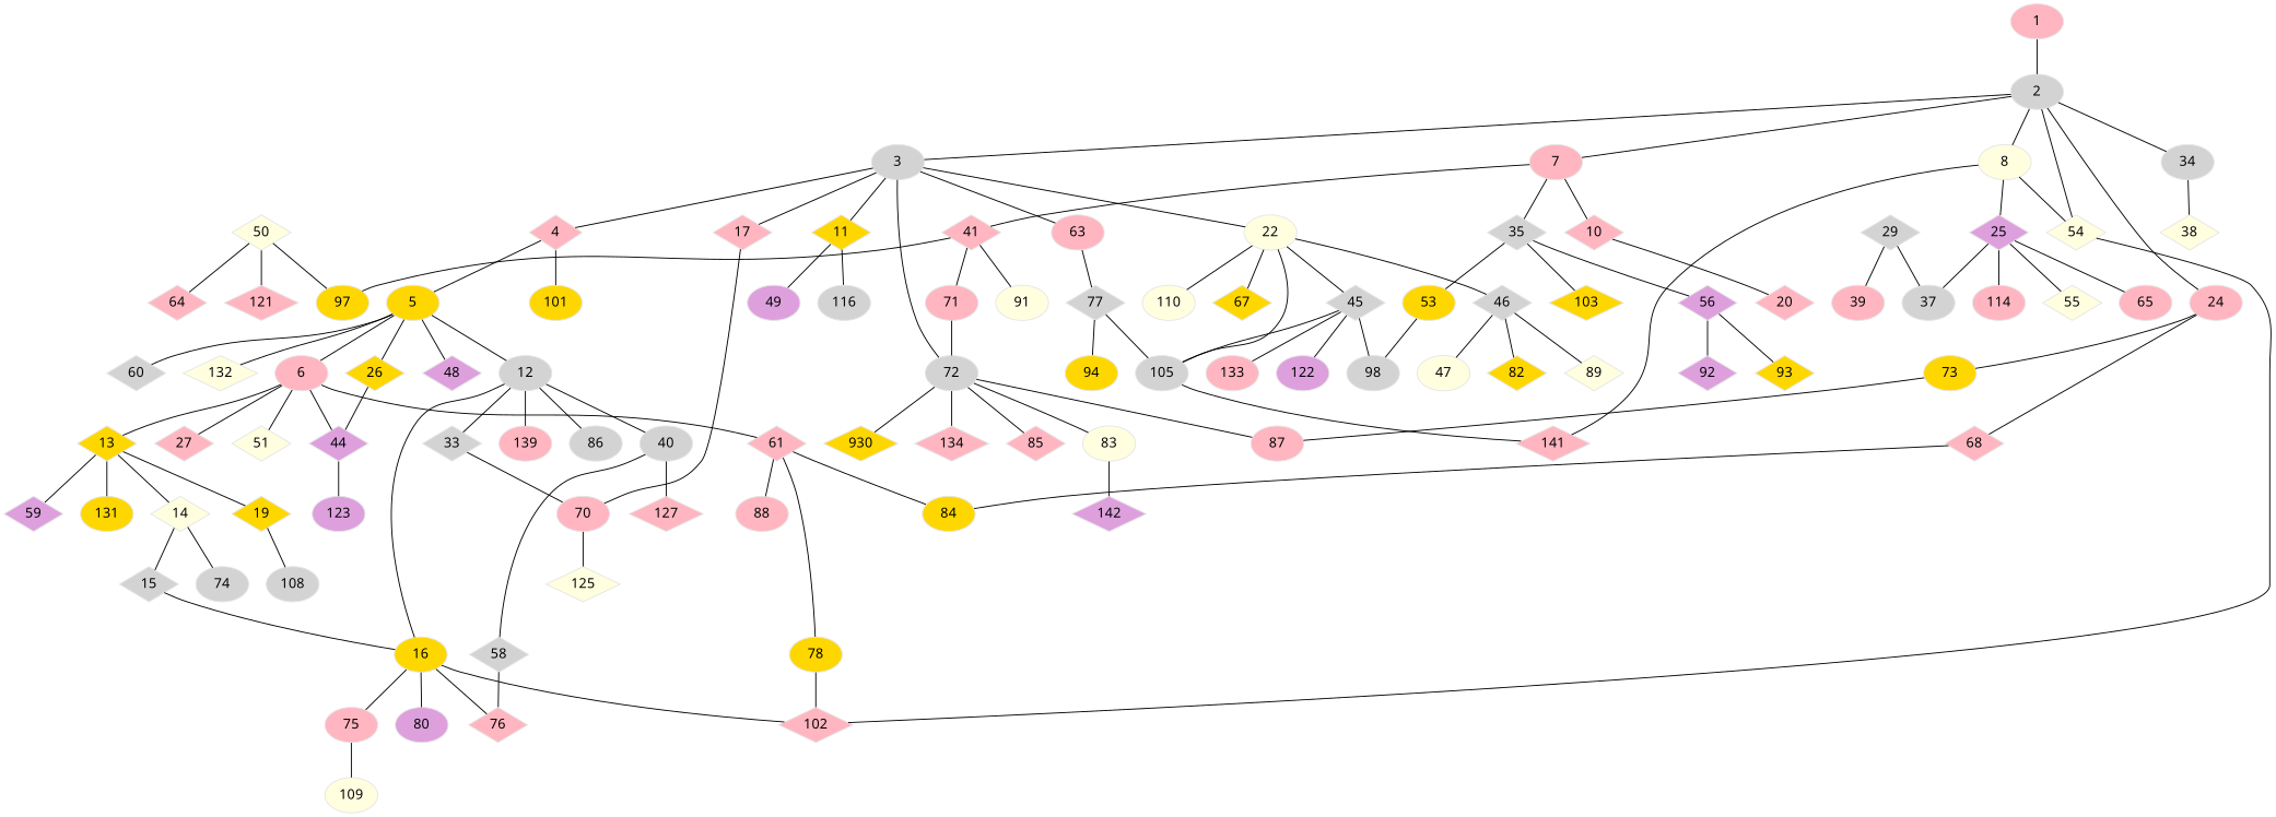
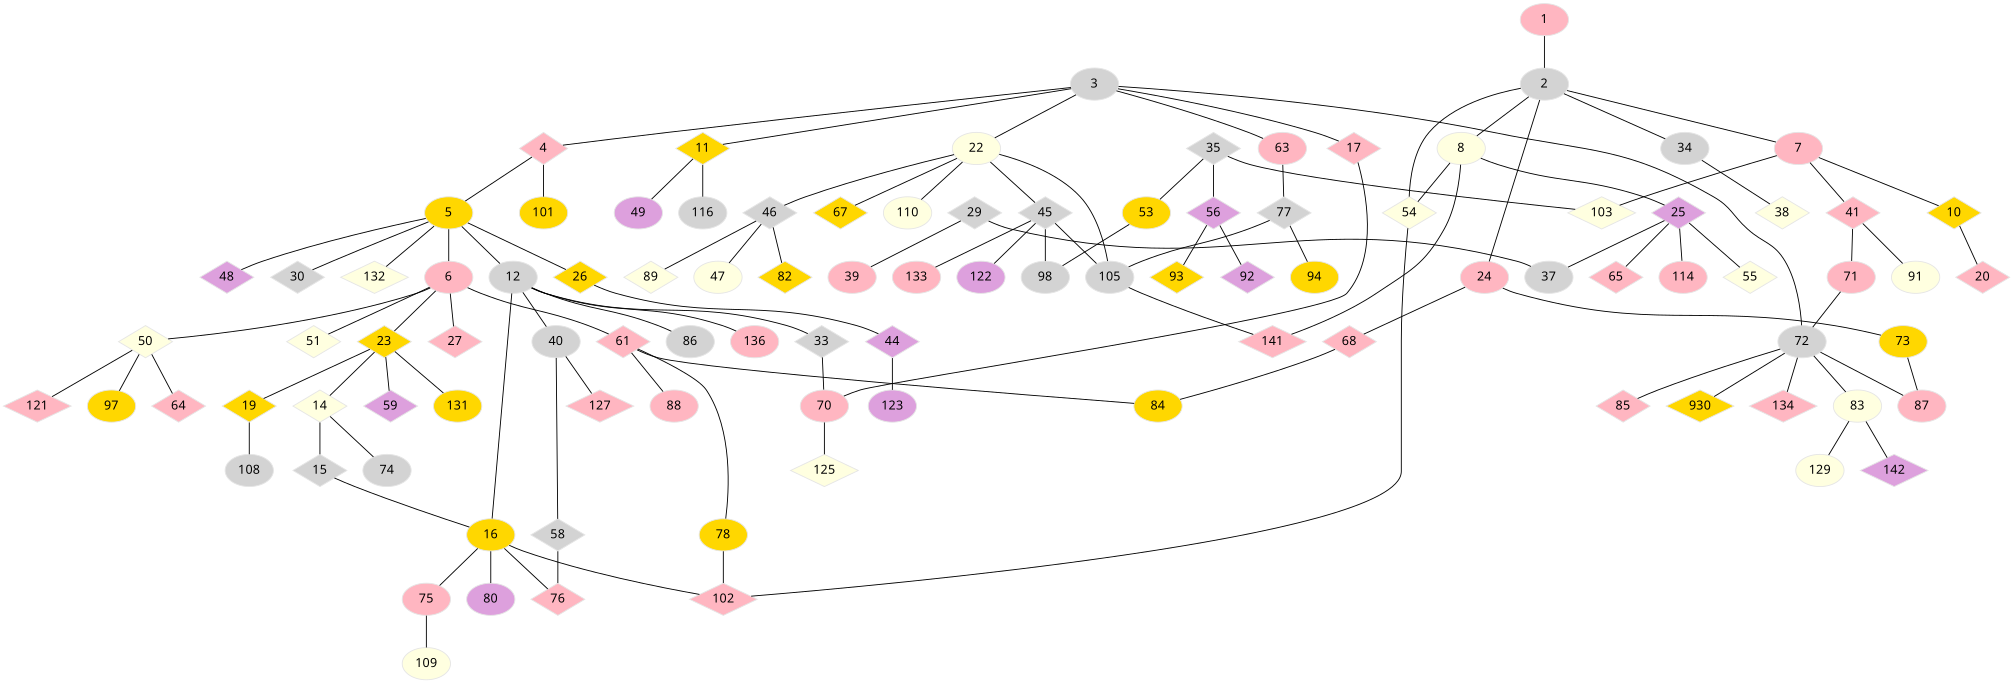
  graph {
    fontname="Noto Sans"
    node [color=gray90 fillcolor=lightpink fontname="Noto Sans" shape=diamond style=filled]
    edge [fontname="Noto Sans"]
    2 [fillcolor=lightgrey shape=ellipse super="+23"]
    3 [fillcolor=lightgrey shape=ellipse super="+136"]
    7 [shape=ellipse super="+21"]
    8 [fillcolor=lightyellow shape=ellipse super="+43"]
    24 [shape=ellipse super="+42"]
    34 [fillcolor=lightgrey shape=ellipse super="+107"]
    54 [fillcolor=lightyellow super="+113"]
    1 [shape=ellipse]
    4
    11 [fillcolor=gold super="+52"]
    17
    22 [fillcolor=lightyellow shape=ellipse super="+36"]
    63 [shape=ellipse super="+99"]
    72 [fillcolor=lightgrey shape=ellipse super="+143"]
-   10
+   10 [fillcolor=gold]
    35 [fillcolor=lightgrey super="+118"]
    41 [super="+128"]
    25 [fillcolor=plum super="+32"]
    141
    68 [super="+79"]
    73 [fillcolor=gold shape=ellipse super="+95"]
    38 [fillcolor=lightyellow]
    102 [super="+104"]
    5 [fillcolor=gold shape=ellipse super="+9"]
    101 [fillcolor=gold shape=ellipse]
    49 [fillcolor=plum shape=ellipse]
    116 [fillcolor=lightgrey shape=ellipse]
    70 [shape=ellipse super="+117"]
    45 [fillcolor=lightgrey super="+112"]
    46 [fillcolor=lightgrey super="+66"]
    n31 [fillcolor=gold label=67]
    105 [fillcolor=lightgrey shape=ellipse]
    110 [fillcolor=lightyellow shape=ellipse]
    77 [fillcolor=lightgrey]
    83 [fillcolor=lightyellow shape=ellipse super="+124"]
    85
    87 [shape=ellipse super="+96"]
    n38 [fillcolor=gold label=930]
    134
    6 [shape=ellipse super="+18"]
    12 [fillcolor=lightgrey shape=ellipse super="+28"]
    26 [fillcolor=gold]
    48 [fillcolor=plum super="+119"]
-   60 [fillcolor=lightgrey]
+   60 [fillcolor=lightgrey label=30]
    132 [fillcolor=lightyellow]
-   13 [fillcolor=gold super="+111"]
+   13 [fillcolor=gold super="+111" label=23]
    27 [super="+135"]
    50 [fillcolor=lightyellow]
    51 [fillcolor=lightyellow]
    61 [super="+67"]
    16 [fillcolor=gold shape=ellipse super="+31"]
    33 [fillcolor=lightgrey]
    40 [fillcolor=lightgrey shape=ellipse]
    86 [fillcolor=lightgrey shape=ellipse]
-   139 [shape=ellipse]
+   139 [shape=ellipse label=136]
    44 [fillcolor=plum super="+69"]
    14 [fillcolor=lightyellow]
    19 [fillcolor=gold super="+106"]
    59 [fillcolor=plum]
    131 [fillcolor=gold shape=ellipse]
    29 [fillcolor=lightgrey]
    37 [fillcolor=lightgrey shape=ellipse]
    39 [shape=ellipse super="+115"]
    97 [fillcolor=gold shape=ellipse super="+120"]
    64
    121
    78 [fillcolor=gold shape=ellipse]
    84 [fillcolor=gold shape=ellipse super="+144"]
    88 [shape=ellipse super="+140"]
    20
    53 [fillcolor=gold shape=ellipse]
    56 [fillcolor=plum super="+57"]
-   103 [fillcolor=gold]
+   103 [fillcolor=lightyellow]
    71 [shape=ellipse]
    91 [fillcolor=lightyellow shape=ellipse super="+126"]
    55 [fillcolor=lightyellow]
-   65 [shape=ellipse super="+90"]
+   65 [super="+90"]
    114 [shape=ellipse]
    75 [shape=ellipse super="+137"]
    76
    80 [fillcolor=plum shape=ellipse]
    58 [fillcolor=lightgrey super="+138"]
    127
    15 [fillcolor=lightgrey super="+30"]
    74 [fillcolor=lightgrey shape=ellipse super="+81"]
    108 [fillcolor=lightgrey shape=ellipse]
    109 [fillcolor=lightyellow shape=ellipse]
    125 [fillcolor=lightyellow]
    98 [fillcolor=lightgrey shape=ellipse]
    122 [fillcolor=plum shape=ellipse]
    133 [shape=ellipse]
    47 [fillcolor=lightyellow shape=ellipse]
    82 [fillcolor=gold]
    89 [fillcolor=lightyellow]
    123 [fillcolor=plum shape=ellipse]
    92 [fillcolor=plum]
    93 [fillcolor=gold super="+100"]
    94 [fillcolor=gold shape=ellipse]
+   129 [fillcolor=lightyellow shape=ellipse]
    142 [fillcolor=plum]
-   2 -- 3
    2 -- 7
    2 -- 8
    2 -- 24
    2 -- 34
    2 -- 54
    3 -- 4
    3 -- 11
    3 -- 17
    3 -- 22
    3 -- 63
    3 -- 72
    7 -- 10
-   7 -- 35
+   7 -- 103
    7 -- 41
    8 -- 54
    8 -- 25
    8 -- 141
    24 -- 68
    24 -- 73
    34 -- 38
    54 -- 102
    1 -- 2
    4 -- 5
    4 -- 101
    11 -- 49
    11 -- 116
    17 -- 70
    22 -- 45
    22 -- 46
    22 -- n31
    22 -- 105
    22 -- 110
    63 -- 77
    72 -- 83
    72 -- 85
    72 -- 87
    72 -- n38
    72 -- 134
    10 -- 20
    35 -- 53
    35 -- 56
    35 -- 103
-   41 -- 97
    41 -- 71
    41 -- 91
    25 -- 37
    25 -- 55
    25 -- 65
    25 -- 114
    68 -- 84
    73 -- 87
    5 -- 6
    5 -- 12
    5 -- 26
    5 -- 48
    5 -- 60
    5 -- 132
    70 -- 125
    45 -- 105
    45 -- 98
    45 -- 122
    45 -- 133
    46 -- 47
    46 -- 82
    46 -- 89
    105 -- 141
    77 -- 105
    77 -- 94
+   83 -- 129
    83 -- 142
    6 -- 13
    6 -- 27
-   6 -- 44
+   6 -- 50
    6 -- 51
    6 -- 61
    12 -- 16
    12 -- 33
    12 -- 40
    12 -- 86
    12 -- 139
    26 -- 44
    13 -- 14
    13 -- 19
    13 -- 59
    13 -- 131
    50 -- 97
    50 -- 64
    50 -- 121
    61 -- 78
    61 -- 84
    61 -- 88
    16 -- 102
    16 -- 75
    16 -- 76
    16 -- 80
    33 -- 70
    40 -- 58
    40 -- 127
    44 -- 123
    14 -- 15
    14 -- 74
    19 -- 108
    29 -- 37
    29 -- 39
    78 -- 102
    53 -- 98
    56 -- 92
    56 -- 93
    71 -- 72
    75 -- 109
    58 -- 76
    15 -- 16
  }
